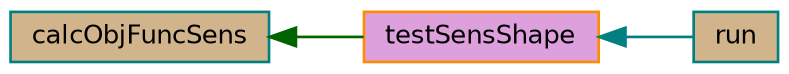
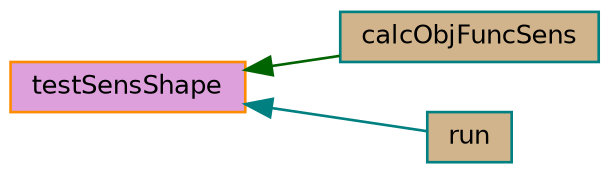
  digraph {
    fontname="DejaVu Sans"
    rankdir=LR
    node [color=teal fillcolor=tan fontname="DejaVu Sans" fontsize=10 shape=record style=filled]
    edge [dir=back fontname="DejaVu Sans" fontsize=10 labelfontname=Helvetica labelfontsize=10 style=solid]
    n1 [fontcolor=black height=0.2 label=calcObjFuncSens width=0.4]
    n2 [color=darkorange fillcolor=plum height=0.2 label=testSensShape width=0.4]
    n3 [height=0.2 label=run width=0.4]
-   n1 -> n2 [color=darkgreen]
+   n2 -> n1 [color=darkgreen]
    n2 -> n3 [color=teal]
  }
